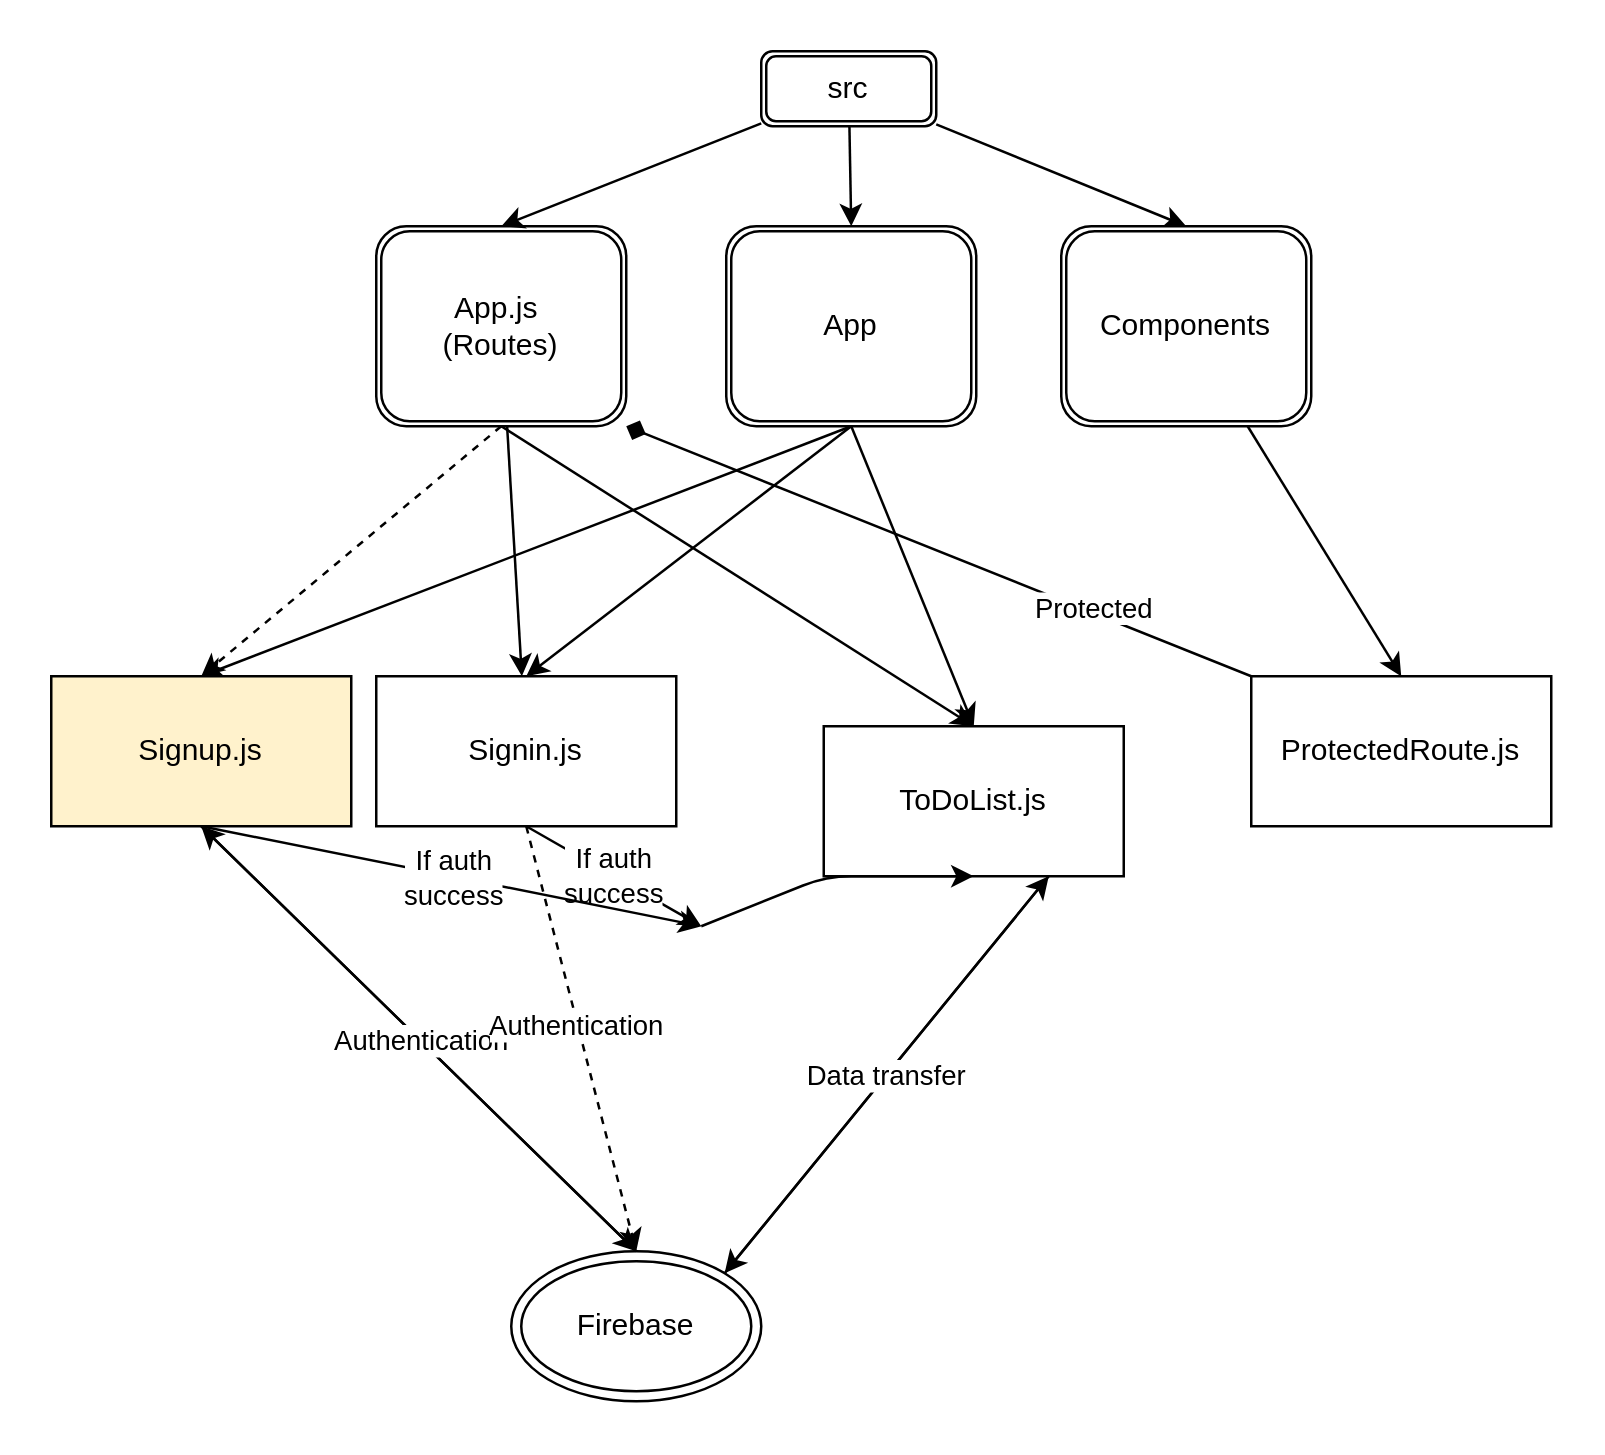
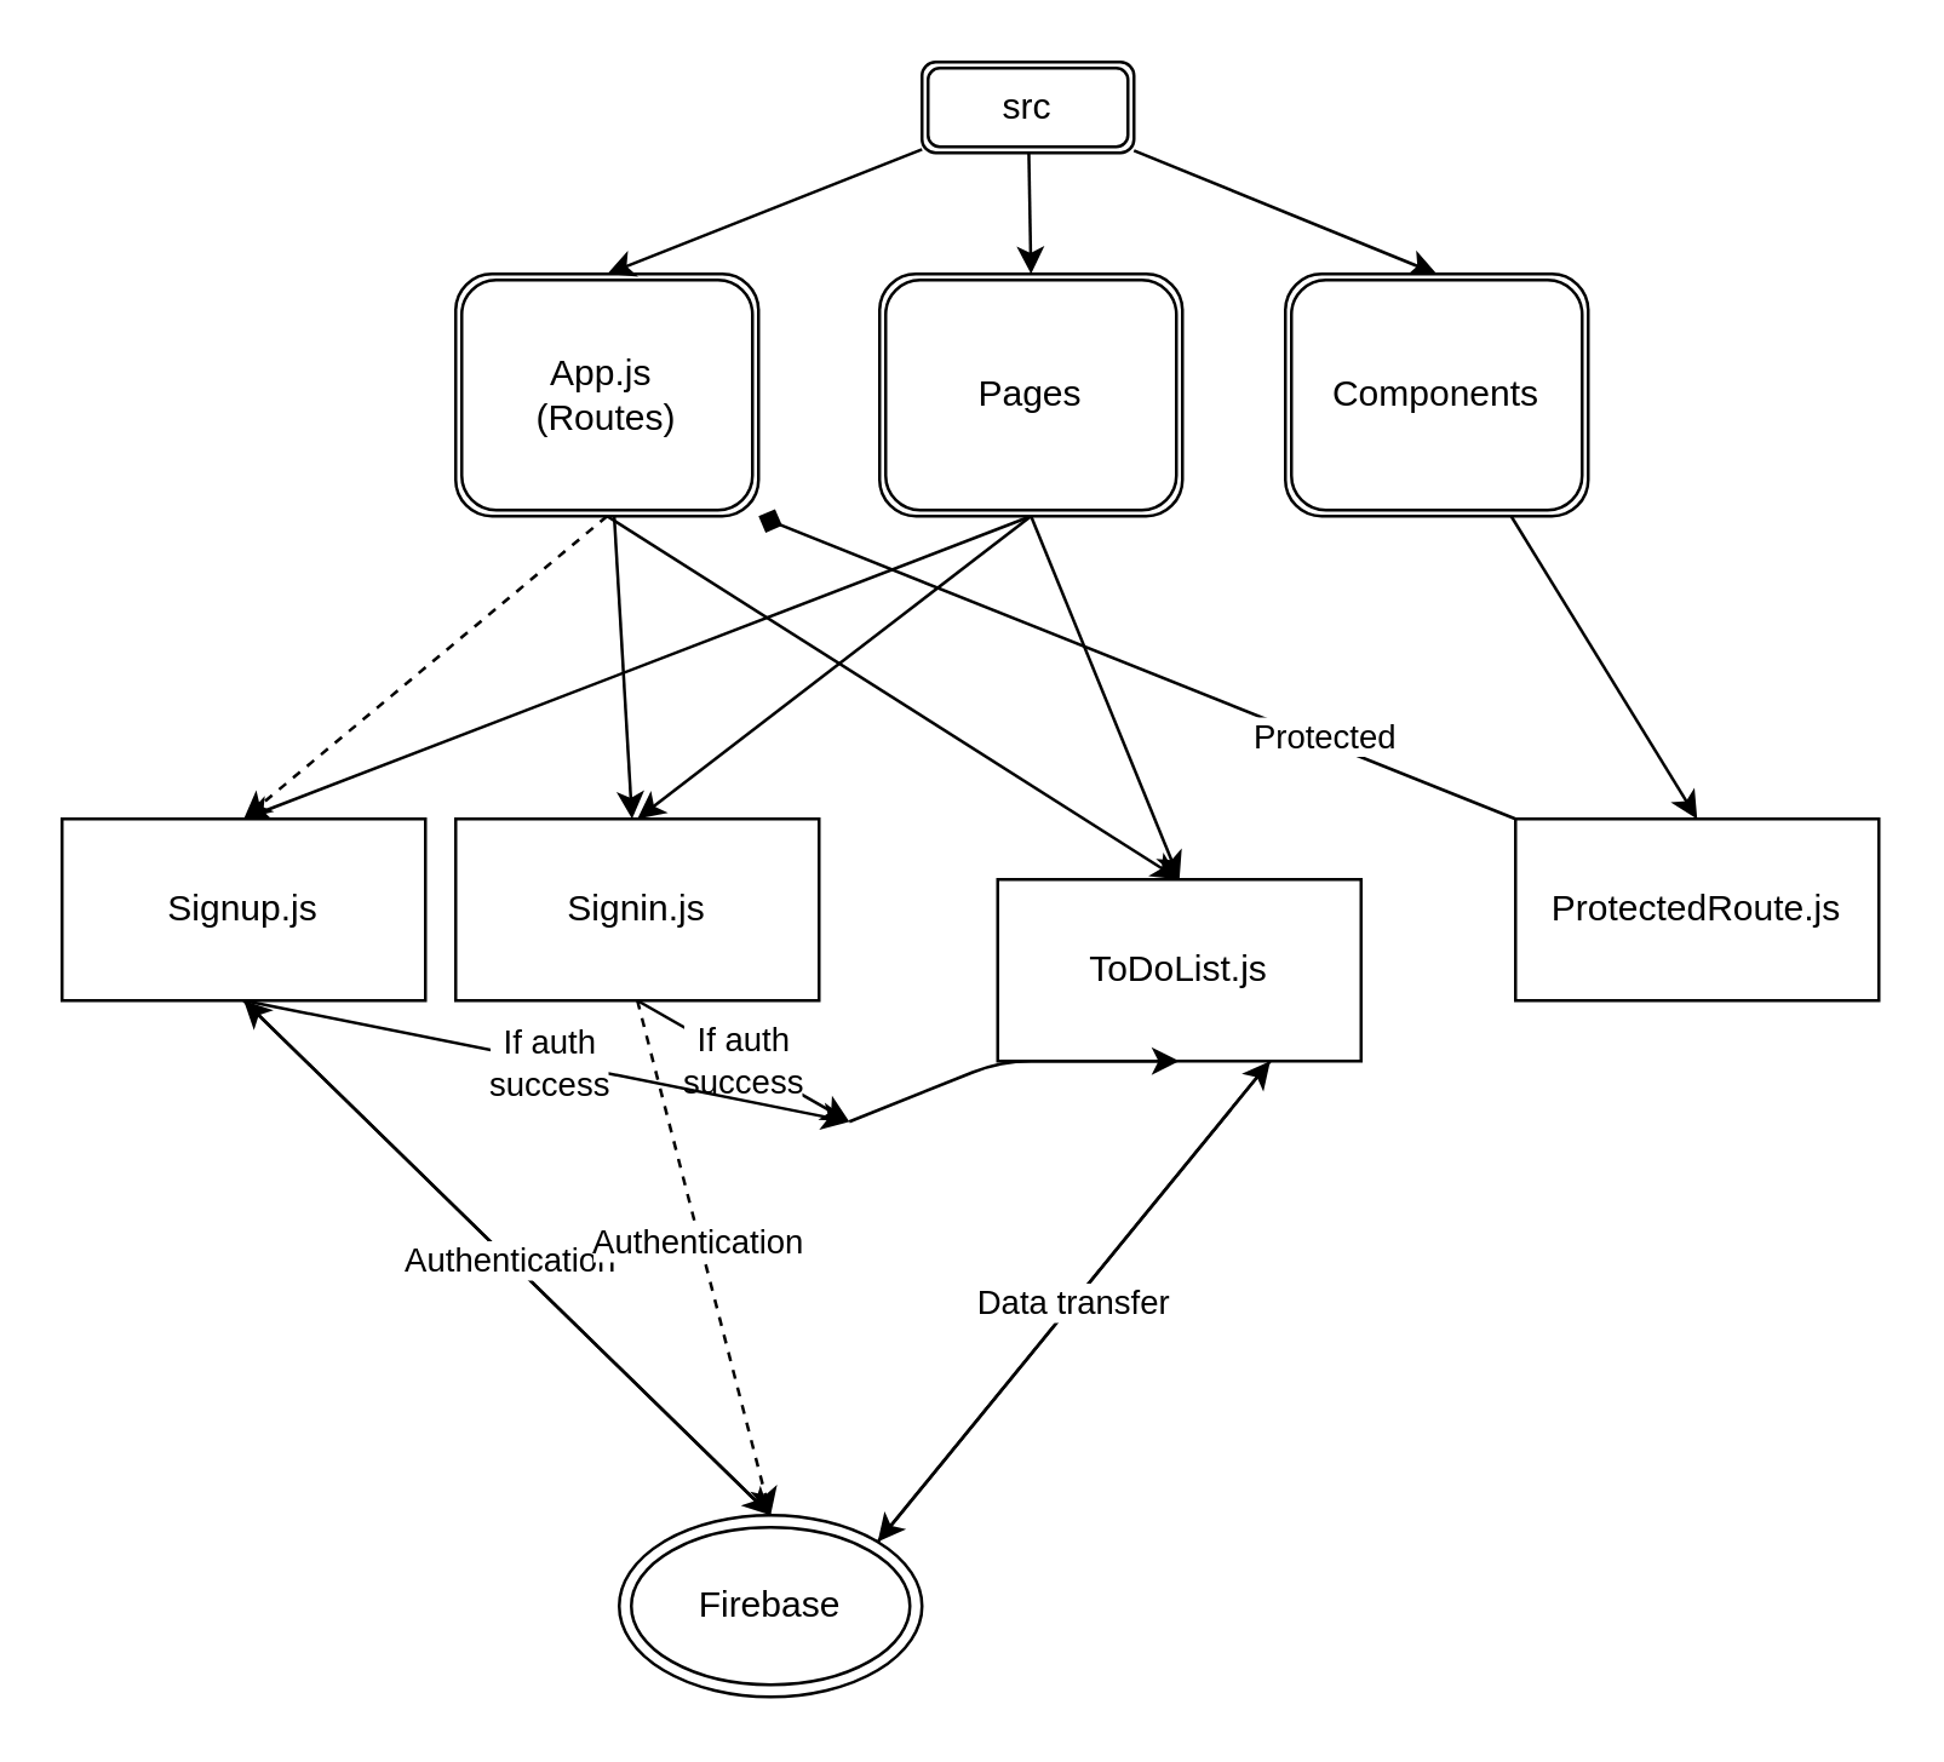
  <mxCell id="0" />
  <mxCell id="1" parent="0" />
  <mxCell id="2" style="edgeStyle=none;html=1;entryX=0.5;entryY=0;entryDx=0;entryDy=0;exitX=0.5;exitY=1;exitDx=0;exitDy=0;" parent="1" source="5" target="16" edge="1"><mxGeometry relative="1" as="geometry" /></mxCell>
  <mxCell id="3" style="edgeStyle=none;html=1;" parent="1" source="5" target="17" edge="1"><mxGeometry relative="1" as="geometry" /></mxCell>
  <mxCell id="4" style="edgeStyle=none;html=1;entryX=0.5;entryY=0;entryDx=0;entryDy=0;exitX=0.5;exitY=1;exitDx=0;exitDy=0;dashed=1;" parent="1" source="5" target="20" edge="1"><mxGeometry relative="1" as="geometry"><mxPoint x="150" y="180" as="sourcePoint" /></mxGeometry></mxCell>
  <mxCell id="5" value="App.js&amp;nbsp;&lt;br&gt;(Routes)" style="shape=ext;double=1;rounded=1;whiteSpace=wrap;html=1;" parent="1" vertex="1"><mxGeometry x="150" y="90" width="100" height="80" as="geometry" /></mxCell>
  <mxCell id="6" style="edgeStyle=none;html=1;entryX=0.5;entryY=0;entryDx=0;entryDy=0;" parent="1" source="9" target="13" edge="1"><mxGeometry relative="1" as="geometry" /></mxCell>
  <mxCell id="7" style="edgeStyle=none;html=1;entryX=0.5;entryY=0;entryDx=0;entryDy=0;" parent="1" source="9" target="15" edge="1"><mxGeometry relative="1" as="geometry" /></mxCell>
  <mxCell id="8" style="edgeStyle=none;html=1;entryX=0.5;entryY=0;entryDx=0;entryDy=0;" parent="1" source="9" target="5" edge="1"><mxGeometry relative="1" as="geometry" /></mxCell>
  <mxCell id="9" value="src" style="shape=ext;double=1;rounded=1;whiteSpace=wrap;html=1;" parent="1" vertex="1"><mxGeometry x="304" y="20" width="70" height="30" as="geometry" /></mxCell>
  <mxCell id="10" style="edgeStyle=none;html=1;entryX=0.5;entryY=0;entryDx=0;entryDy=0;exitX=0.5;exitY=1;exitDx=0;exitDy=0;" parent="1" source="13" target="16" edge="1"><mxGeometry relative="1" as="geometry" /></mxCell>
  <mxCell id="11" style="edgeStyle=none;html=1;entryX=0.5;entryY=0;entryDx=0;entryDy=0;exitX=0.5;exitY=1;exitDx=0;exitDy=0;" parent="1" source="13" target="17" edge="1"><mxGeometry relative="1" as="geometry"><mxPoint x="290" y="170" as="sourcePoint" /></mxGeometry></mxCell>
  <mxCell id="12" style="edgeStyle=none;html=1;entryX=0.5;entryY=0;entryDx=0;entryDy=0;exitX=0.5;exitY=1;exitDx=0;exitDy=0;" parent="1" source="13" target="20" edge="1"><mxGeometry relative="1" as="geometry"><mxPoint x="340" y="170" as="sourcePoint" /></mxGeometry></mxCell>
- <mxCell id="13" value="App" style="shape=ext;double=1;rounded=1;whiteSpace=wrap;html=1;" parent="1" vertex="1"><mxGeometry x="290" y="90" width="100" height="80" as="geometry" /></mxCell>
+ <mxCell id="13" value="Pages" style="shape=ext;double=1;rounded=1;whiteSpace=wrap;html=1;" parent="1" vertex="1"><mxGeometry x="290" y="90" width="100" height="80" as="geometry" /></mxCell>
  <mxCell id="14" style="edgeStyle=none;html=1;entryX=0.5;entryY=0;entryDx=0;entryDy=0;" parent="1" source="15" target="18" edge="1"><mxGeometry relative="1" as="geometry"><mxPoint x="474" y="210" as="targetPoint" /></mxGeometry></mxCell>
  <mxCell id="15" value="Components" style="shape=ext;double=1;rounded=1;whiteSpace=wrap;html=1;" parent="1" vertex="1"><mxGeometry x="424" y="90" width="100" height="80" as="geometry" /></mxCell>
  <mxCell id="16" value="ToDoList.js" style="rounded=0;whiteSpace=wrap;html=1;" parent="1" vertex="1"><mxGeometry x="329" y="290" width="120" height="60" as="geometry" /></mxCell>
  <mxCell id="17" value="Signin.js" style="rounded=0;whiteSpace=wrap;html=1;" parent="1" vertex="1"><mxGeometry x="150" y="270" width="120" height="60" as="geometry" /></mxCell>
  <mxCell id="18" value="ProtectedRoute.js" style="rounded=0;whiteSpace=wrap;html=1;" parent="1" vertex="1"><mxGeometry x="500" y="270" width="120" height="60" as="geometry" /></mxCell>
  <mxCell id="19" value="Protected" style="endArrow=diamond;html=1;exitX=0;exitY=0;exitDx=0;exitDy=0;entryX=1;entryY=1;entryDx=0;entryDy=0;" parent="1" source="18" target="5" edge="1"><mxGeometry x="-0.485" y="-2" relative="1" as="geometry"><mxPoint x="340" y="210" as="sourcePoint" /><mxPoint x="260" y="170" as="targetPoint" /><mxPoint as="offset" /></mxGeometry></mxCell>
- <mxCell id="20" value="Signup.js" style="rounded=0;whiteSpace=wrap;html=1;fillColor=#fff2cc;" parent="1" vertex="1"><mxGeometry x="20" y="270" width="120" height="60" as="geometry" /></mxCell>
+ <mxCell id="20" value="Signup.js" style="rounded=0;whiteSpace=wrap;html=1;" parent="1" vertex="1"><mxGeometry x="20" y="270" width="120" height="60" as="geometry" /></mxCell>
  <mxCell id="21" value="" style="endArrow=classic;html=1;exitX=0.5;exitY=1;exitDx=0;exitDy=0;" parent="1" source="17" edge="1"><mxGeometry relative="1" as="geometry"><mxPoint x="320" y="290" as="sourcePoint" /><mxPoint x="280" y="370" as="targetPoint" /></mxGeometry></mxCell>
  <mxCell id="22" value="If auth &lt;br&gt;success" style="edgeLabel;resizable=0;html=1;align=center;verticalAlign=middle;" parent="21" connectable="0" vertex="1"><mxGeometry relative="1" as="geometry" /></mxCell>
  <mxCell id="23" value="" style="endArrow=classic;html=1;exitX=0.5;exitY=1;exitDx=0;exitDy=0;" parent="1" source="20" edge="1"><mxGeometry relative="1" as="geometry"><mxPoint x="220" y="340" as="sourcePoint" /><mxPoint x="280" y="370" as="targetPoint" /><Array as="points" /></mxGeometry></mxCell>
  <mxCell id="24" value="If auth &lt;br&gt;success" style="edgeLabel;resizable=0;html=1;align=center;verticalAlign=middle;" parent="23" connectable="0" vertex="1"><mxGeometry relative="1" as="geometry" /></mxCell>
  <mxCell id="25" value="" style="endArrow=classic;html=1;entryX=0.5;entryY=1;entryDx=0;entryDy=0;" parent="1" target="16" edge="1"><mxGeometry width="50" height="50" relative="1" as="geometry"><mxPoint x="280" y="370" as="sourcePoint" /><mxPoint x="320" y="340" as="targetPoint" /><Array as="points"><mxPoint x="330" y="350" /></Array></mxGeometry></mxCell>
  <mxCell id="26" value="Firebase" style="ellipse;shape=doubleEllipse;whiteSpace=wrap;html=1;" parent="1" vertex="1"><mxGeometry x="204" y="500" width="100" height="60" as="geometry" /></mxCell>
  <mxCell id="27" value="" style="endArrow=classic;html=1;exitX=0.5;exitY=0;exitDx=0;exitDy=0;" parent="1" source="26" edge="1"><mxGeometry relative="1" as="geometry"><mxPoint x="250" y="500" as="sourcePoint" /><mxPoint x="80" y="330" as="targetPoint" /></mxGeometry></mxCell>
  <mxCell id="28" value="Authentication" style="endArrow=classic;html=1;entryX=0.5;entryY=0;entryDx=0;entryDy=0;" parent="1" target="26" edge="1"><mxGeometry x="0.008" relative="1" as="geometry"><mxPoint x="80" y="330" as="sourcePoint" /><mxPoint x="240" y="500" as="targetPoint" /><mxPoint as="offset" /></mxGeometry></mxCell>
  <mxCell id="29" value="Authentication" style="endArrow=classic;html=1;entryX=0.5;entryY=0;entryDx=0;entryDy=0;exitX=0.5;exitY=1;exitDx=0;exitDy=0;dashed=1;" parent="1" source="17" target="26" edge="1"><mxGeometry x="-0.061" y="-1" relative="1" as="geometry"><mxPoint x="180" y="320" as="sourcePoint" /><mxPoint x="318.645" y="498.787" as="targetPoint" /><mxPoint as="offset" /></mxGeometry></mxCell>
  <mxCell id="30" value="" style="endArrow=classic;html=1;entryX=1;entryY=0;entryDx=0;entryDy=0;exitX=0.75;exitY=1;exitDx=0;exitDy=0;" edge="1" parent="1" source="16" target="26"><mxGeometry relative="1" as="geometry"><mxPoint x="360" y="330" as="sourcePoint" /><mxPoint x="420" y="360" as="targetPoint" /></mxGeometry></mxCell>
  <mxCell id="31" value="" style="endArrow=classic;html=1;entryX=0.75;entryY=1;entryDx=0;entryDy=0;exitX=1;exitY=0;exitDx=0;exitDy=0;" edge="1" parent="1" source="26" target="16"><mxGeometry relative="1" as="geometry"><mxPoint x="260" y="420" as="sourcePoint" /><mxPoint x="360" y="420" as="targetPoint" /></mxGeometry></mxCell>
  <mxCell id="32" value="Data transfer" style="edgeLabel;resizable=0;html=1;align=center;verticalAlign=middle;" connectable="0" vertex="1" parent="31"><mxGeometry relative="1" as="geometry" /></mxCell>
